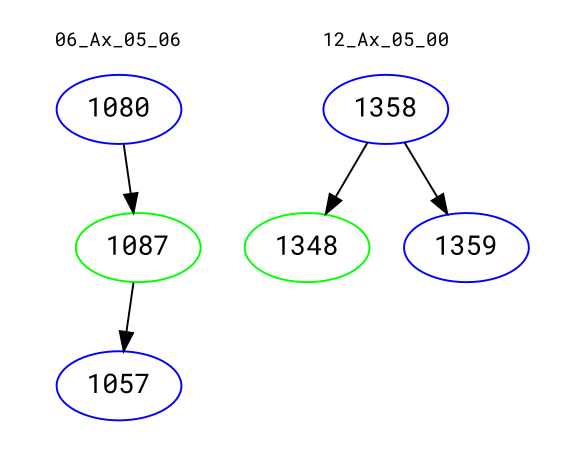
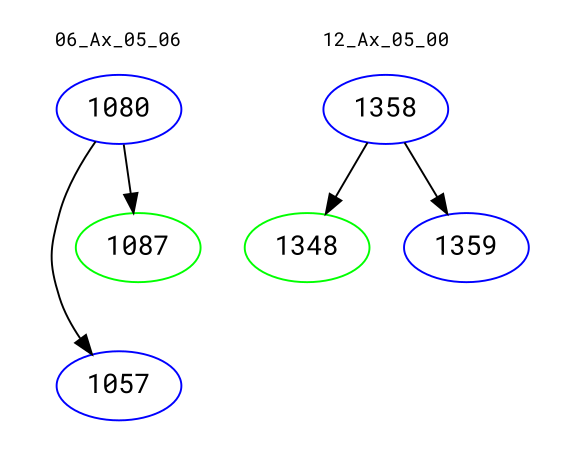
  digraph {
    fontname="Roboto Mono"
    node [color=blue fontname="Roboto Mono"]
    edge [color=black fontname="Roboto Mono"]
    n1 [label=1080]
    n2 [label=1057]
    n3 [color=green label=1087]
    n4 [label=1358]
    n5 [color=green label=1348]
    n6 [label=1359]
    subgraph cluster_1 {
      color=white
      fontsize=10
      label="06_Ax_05_06"
      n1
      n2
      n3
    }
    subgraph cluster_2 {
      color=white
      fontsize=10
      label="12_Ax_05_00"
      n4
      n5
      n6
    }
-   n3 -> n2
+   n1 -> n2
    n1 -> n3
    n4 -> n5
    n4 -> n6
  }
